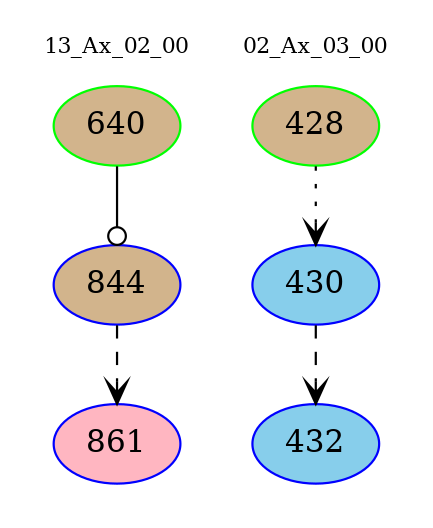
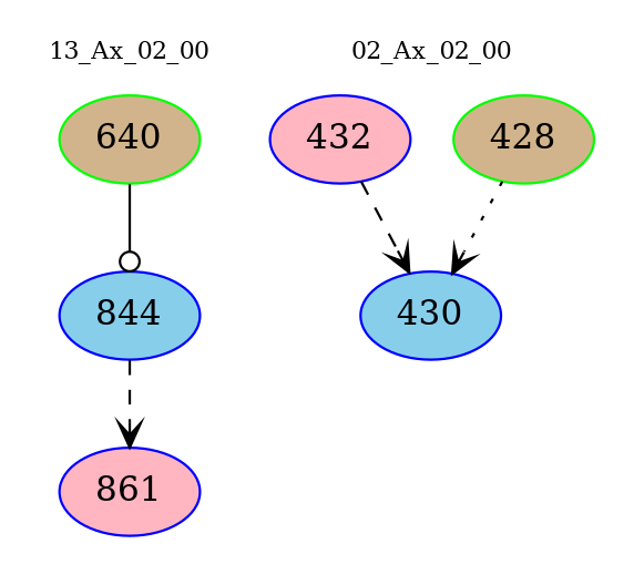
  digraph {
    node [color=blue fillcolor=tan style=filled]
    edge [arrowhead=vee color=black style=dashed]
    n1 [color=green label=640]
-   n2 [label=844]
+   n2 [fillcolor=skyblue label=844]
    n3 [fillcolor=lightpink label=861]
    n4 [color=green label=428]
    n5 [fillcolor=skyblue label=430]
-   n6 [fillcolor=skyblue label=432]
+   n6 [fillcolor=lightpink label=432]
    subgraph cluster_1 {
      color=white
      fontsize=10
      label="13_Ax_02_00"
      n1
      n2
      n3
    }
    subgraph cluster_2 {
      color=white
      fontsize=10
-     label="02_Ax_03_00"
+     label="02_Ax_02_00"
      n4
      n5
      n6
    }
    n1 -> n2 [arrowhead=odot style=solid]
    n2 -> n3
    n4 -> n5 [style=dotted]
-   n5 -> n6
+   n6 -> n5
  }
